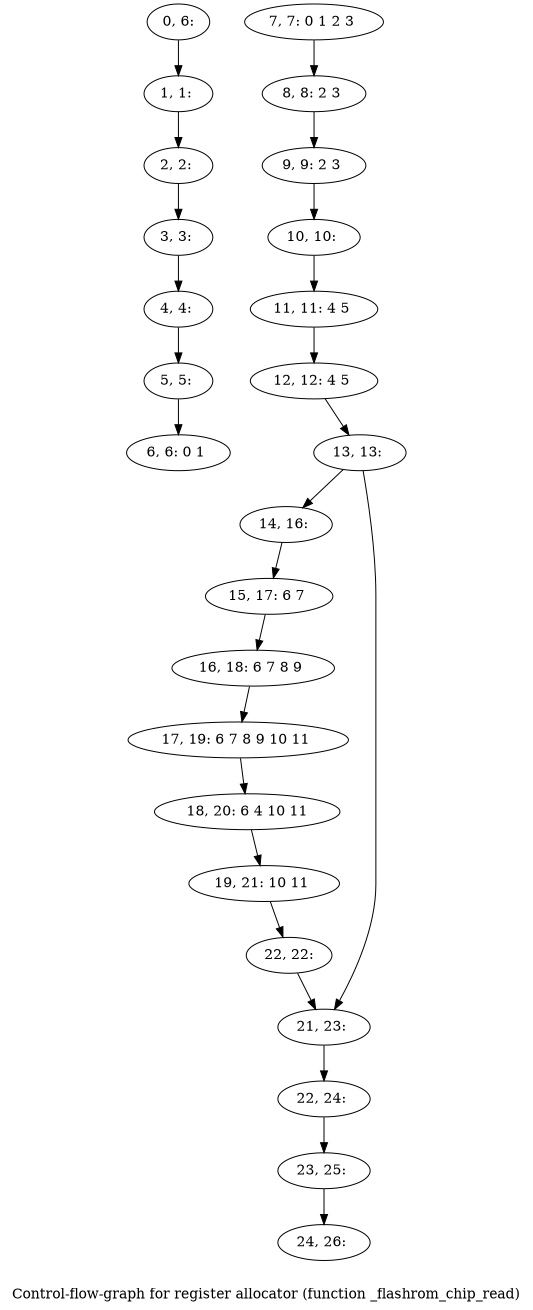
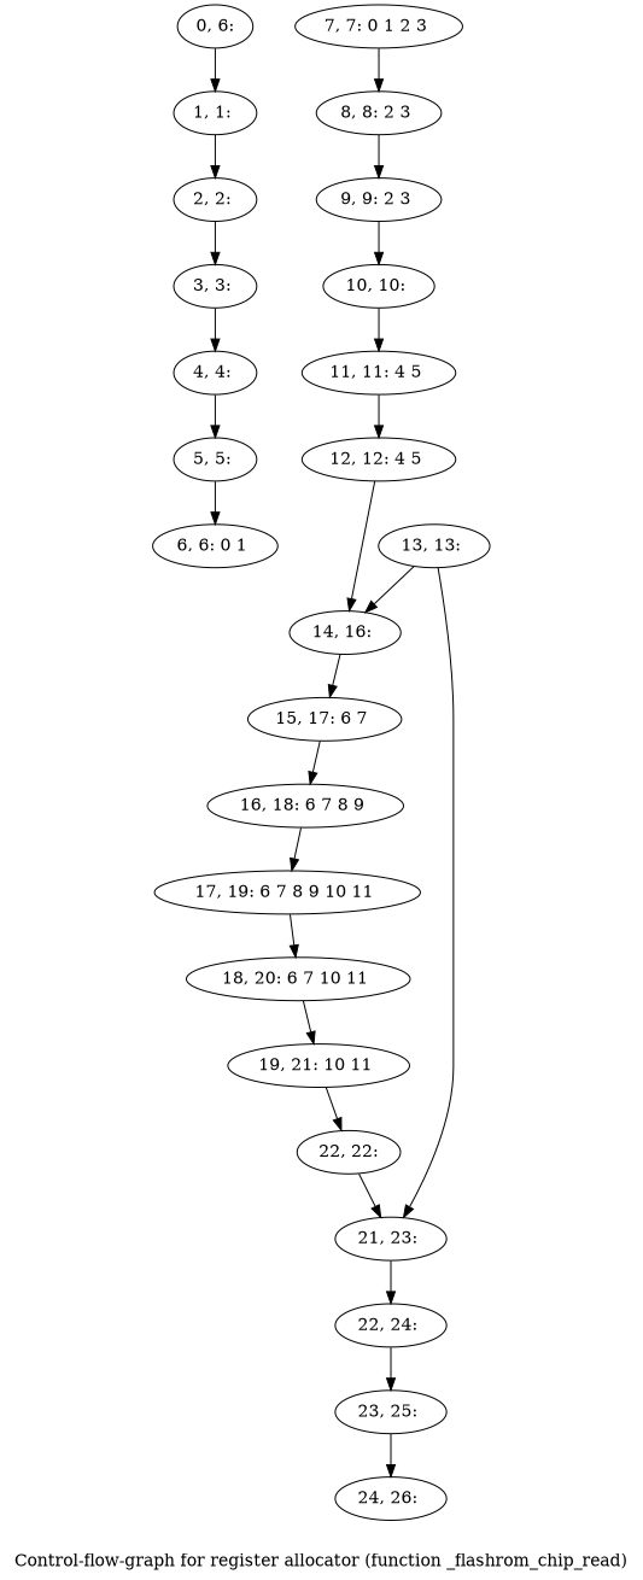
  digraph {
    label="Control-flow-graph for register allocator (function _flashrom_chip_read)"
    n1 [label="0, 6:"]
    n2 [label="1, 1: "]
    n3 [label="2, 2: "]
    n4 [label="3, 3: "]
    n5 [label="4, 4: "]
    n6 [label="5, 5: "]
    n7 [label="6, 6: 0 1 "]
    n8 [label="7, 7: 0 1 2 3 "]
    n9 [label="8, 8: 2 3 "]
    n10 [label="9, 9: 2 3 "]
    n11 [label="10, 10: "]
    n12 [label="11, 11: 4 5 "]
    n13 [label="12, 12: 4 5 "]
    n14 [label="13, 13: "]
    n15 [label="14, 16: "]
    n16 [label="21, 23: "]
    n17 [label="15, 17: 6 7 "]
    n18 [label="22, 24: "]
    n19 [label="16, 18: 6 7 8 9 "]
    n20 [label="17, 19: 6 7 8 9 10 11 "]
-   n21 [label="18, 20: 6 4 10 11"]
+   n21 [label="18, 20: 6 7 10 11 "]
    n22 [label="19, 21: 10 11 "]
    n23 [label="22, 22:"]
    n24 [label="23, 25: "]
    n25 [label="24, 26: "]
    n1 -> n2
    n2 -> n3
    n3 -> n4
    n4 -> n5
    n5 -> n6
    n6 -> n7
    n8 -> n9
    n9 -> n10
    n10 -> n11
    n11 -> n12
    n12 -> n13
-   n13 -> n14
+   n13 -> n15
    n14 -> n15
    n14 -> n16
    n15 -> n17
    n16 -> n18
    n17 -> n19
    n18 -> n24
    n19 -> n20
    n20 -> n21
    n21 -> n22
    n22 -> n23
    n23 -> n16
    n24 -> n25
  }
